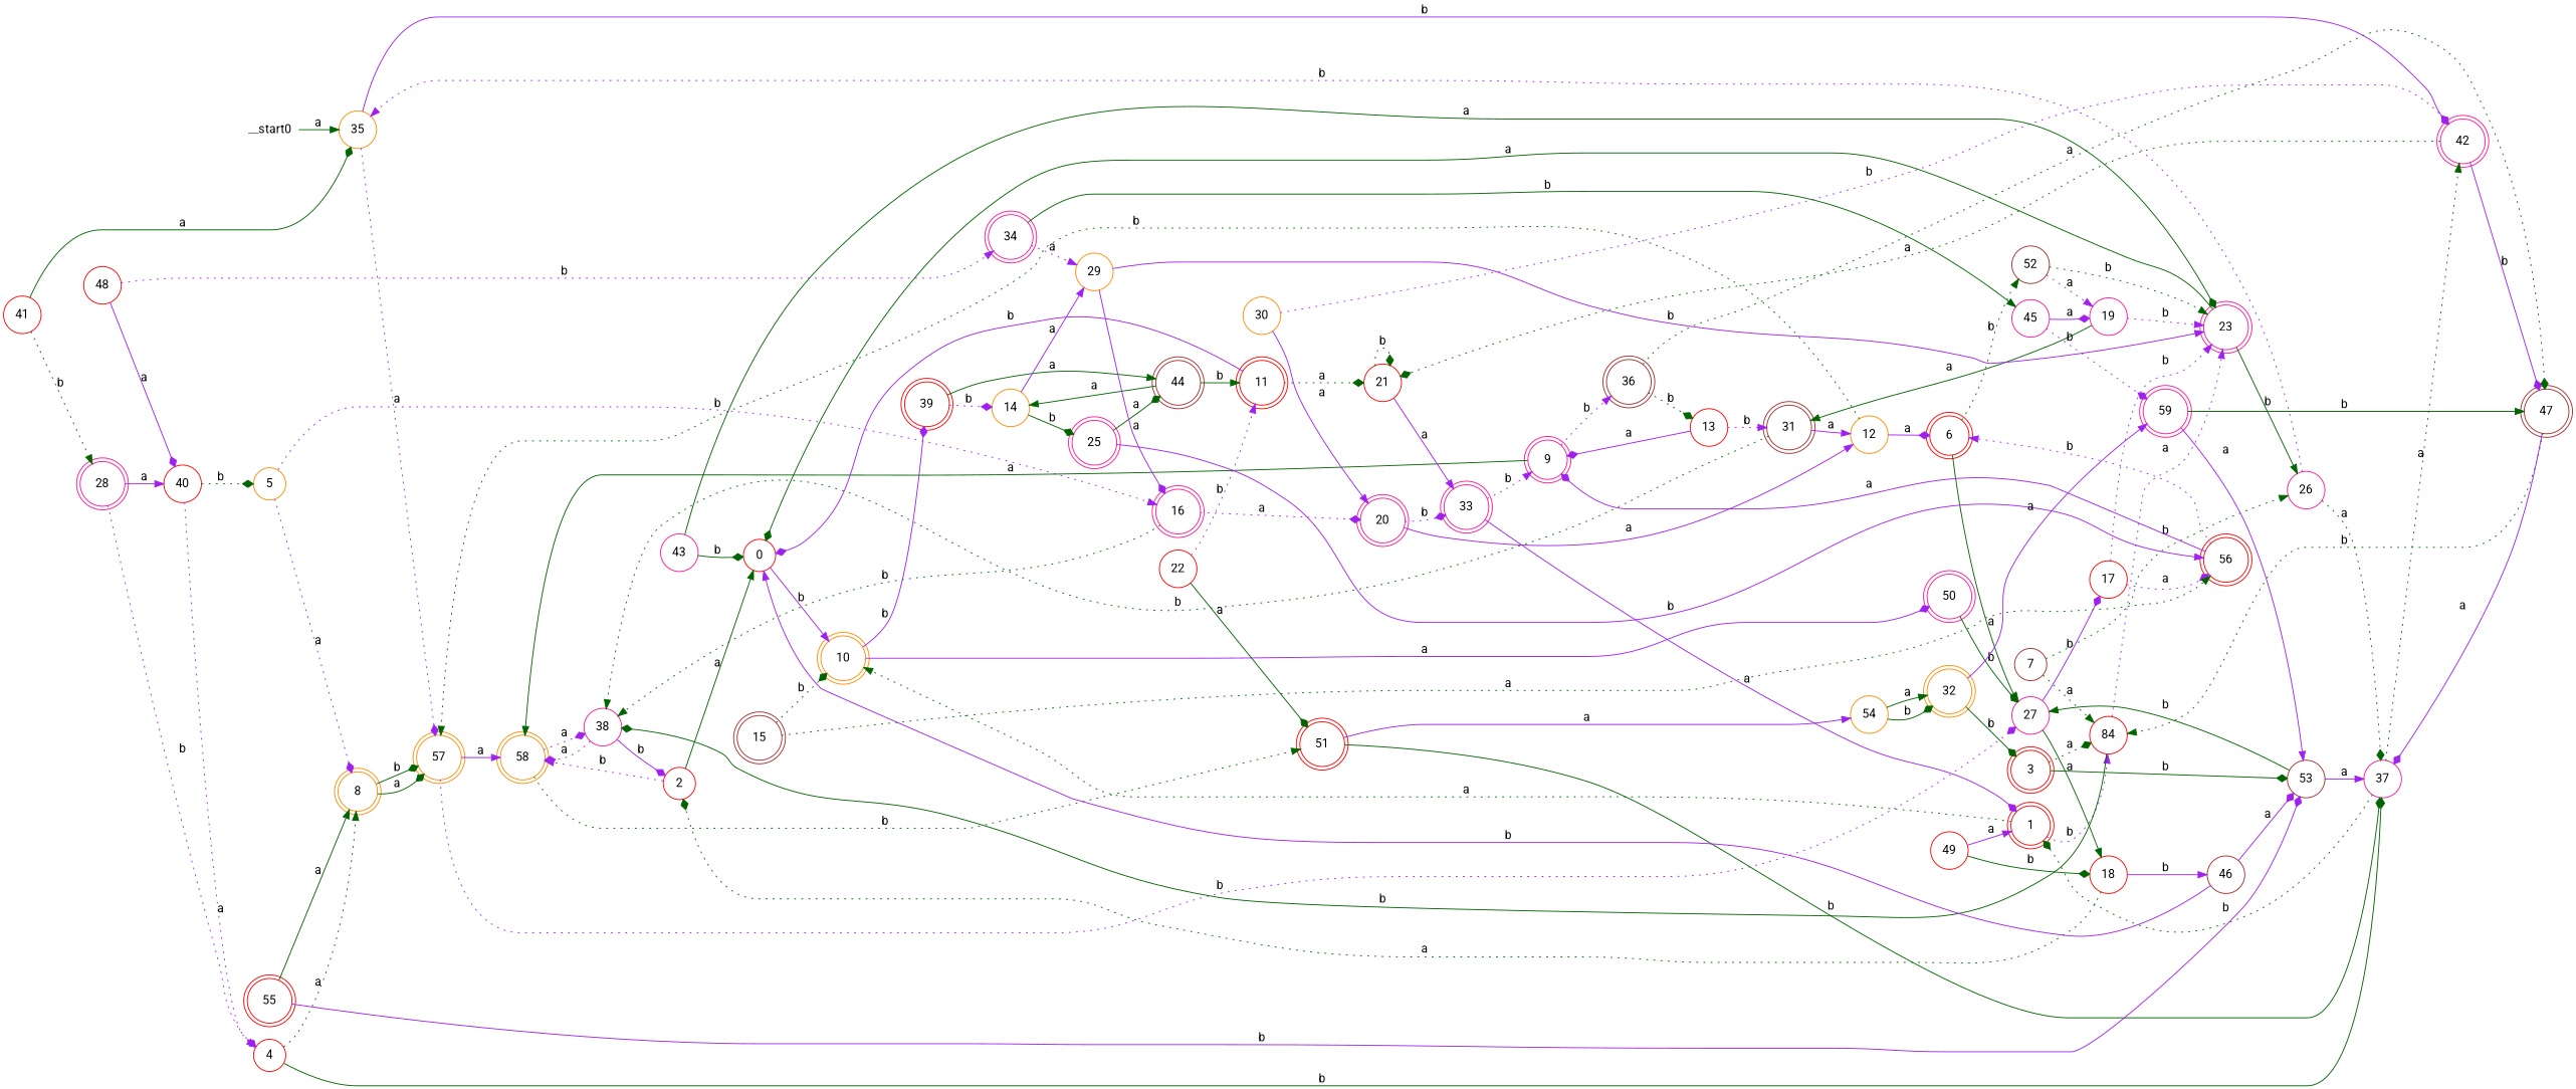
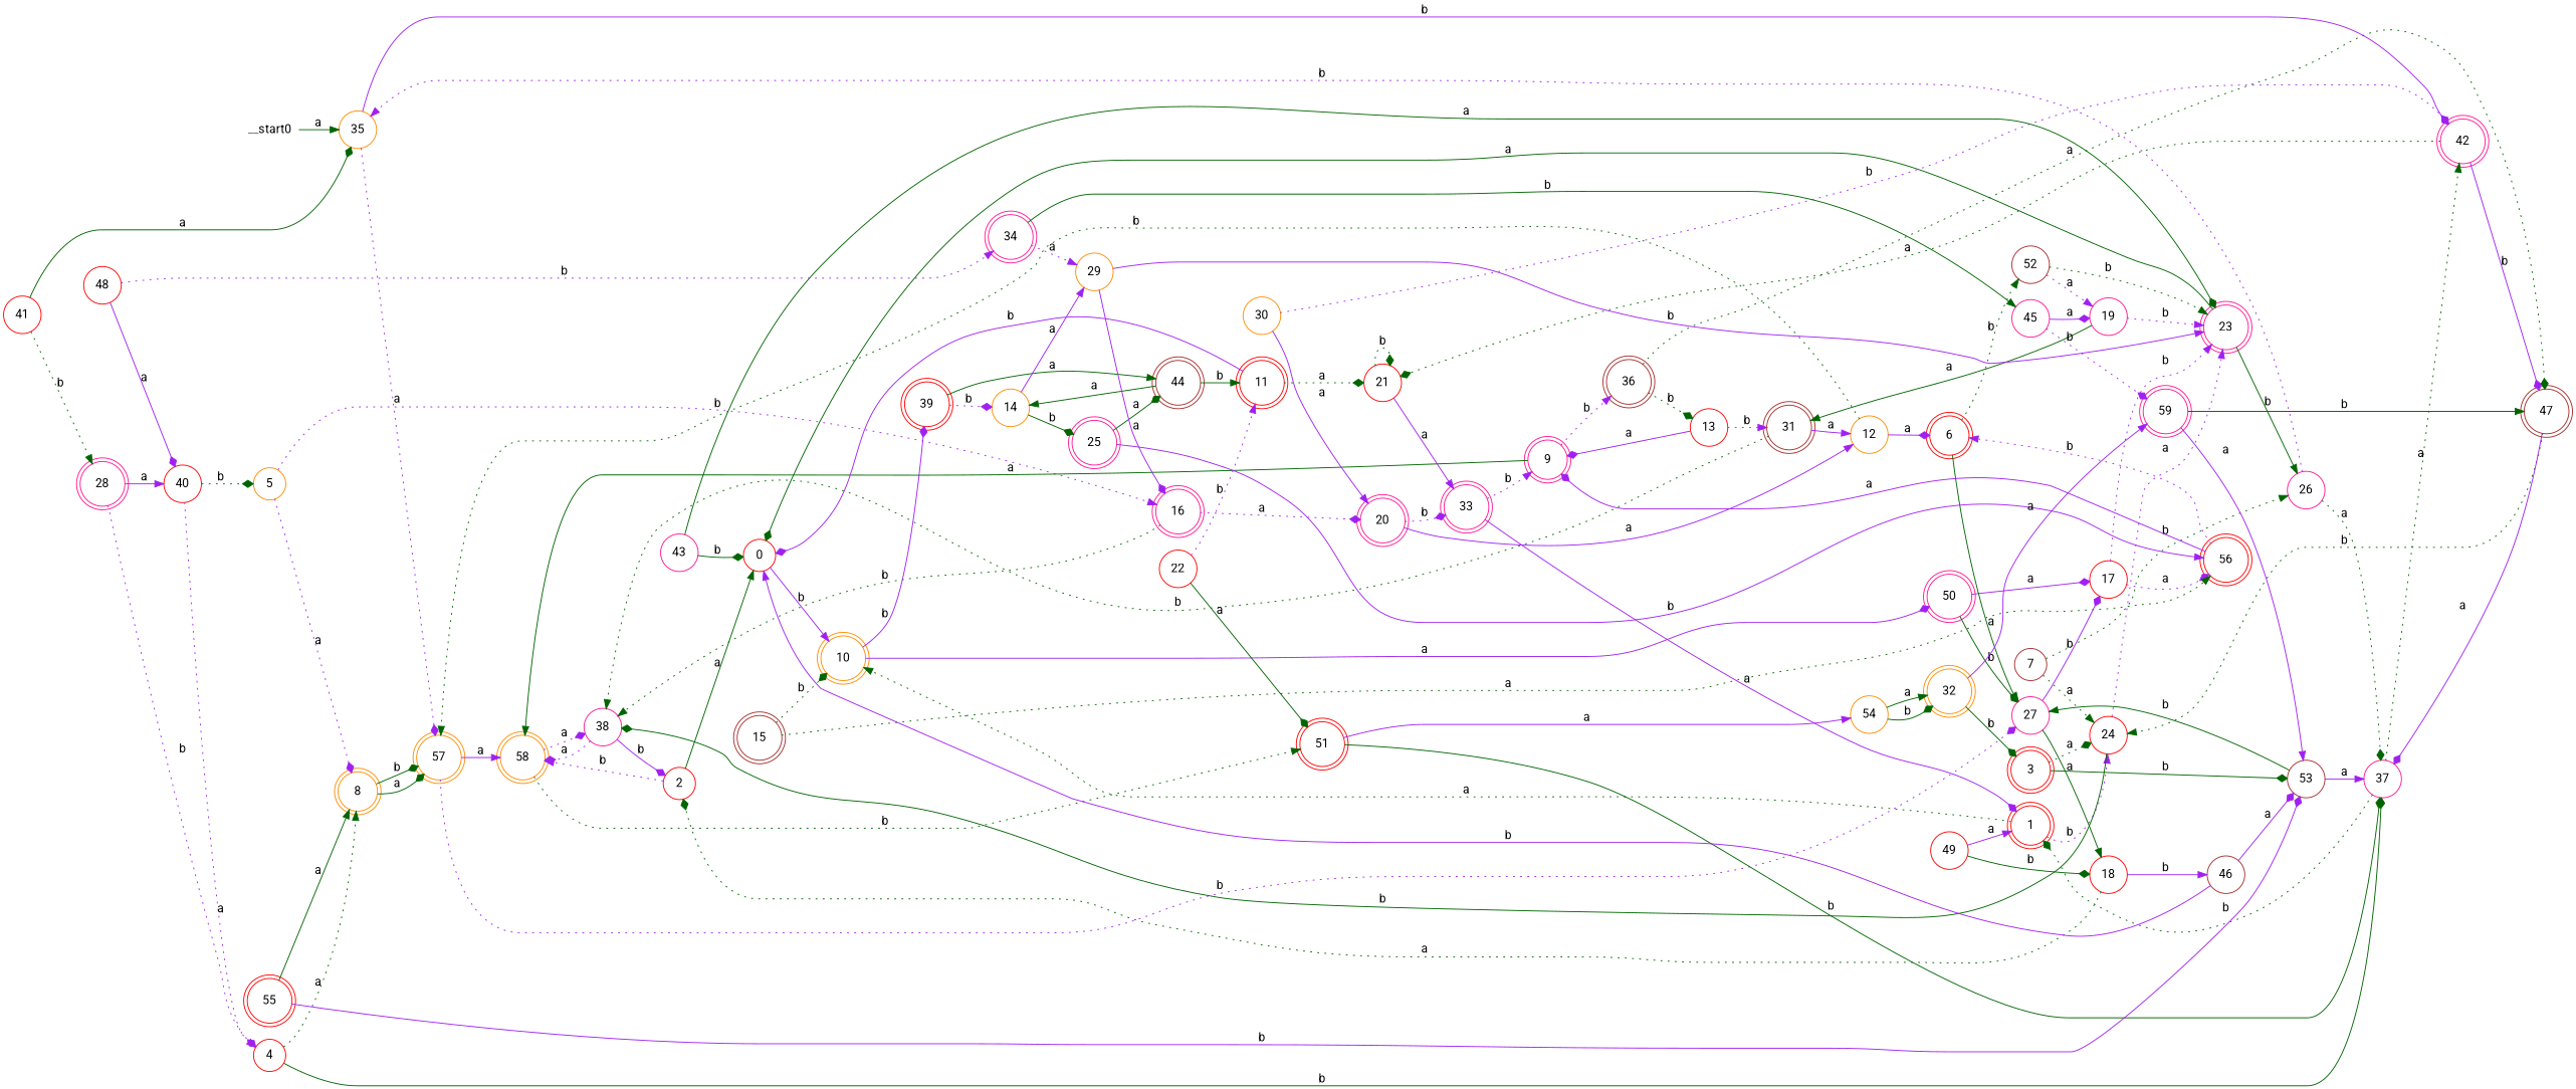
  digraph {
    fontname=Roboto
    rankdir=LR
    node [color=red fontname=Roboto shape=circle fillcolor=white style=filled]
    edge [arrowhead=normal color=purple fontname=Roboto style=solid]
    __start0 [color=deeppink shape=none fillcolor="" style=""]
    n2 [color=darkorange label=35]
    n3 [label=0]
    n4 [color=darkorange label=10 shape=doublecircle style="rounded,filled"]
    n5 [label=39 shape=doublecircle style="rounded,filled"]
    n6 [color=deeppink label=50 shape=doublecircle style="rounded,filled"]
    n7 [color=darkorange label=57 shape=doublecircle style="rounded,filled"]
    n8 [color=deeppink label=42 shape=doublecircle style="rounded,filled"]
    n9 [label=1 shape=doublecircle style="rounded,filled"]
-   n10 [label=84]
+   n10 [label=24]
    n11 [color=deeppink label=38]
    n12 [color=deeppink label=23 shape=doublecircle style="rounded,filled"]
    n13 [label=2]
    n14 [color=darkorange label=58 shape=doublecircle style="rounded,filled"]
    n15 [label=51 shape=doublecircle style="rounded,filled"]
    n16 [label=3 shape=doublecircle style="rounded,filled"]
    n17 [color=brown label=53]
    n18 [color=deeppink label=37]
    n19 [color=deeppink label=27]
    n20 [label=4]
    n21 [color=darkorange label=8 shape=doublecircle style="rounded,filled"]
    n22 [color=darkorange label=5]
    n23 [color=deeppink label=16 shape=doublecircle style="rounded,filled"]
    n24 [color=deeppink label=20 shape=doublecircle style="rounded,filled"]
    n25 [label=6 shape=doublecircle style="rounded,filled"]
    n26 [color=brown label=52]
    n27 [label=17]
    n28 [label=18]
    n29 [color=deeppink label=19]
    n30 [color=brown label=7]
    n31 [color=deeppink label=26]
    n32 [color=deeppink label=9 shape=doublecircle style="rounded,filled"]
    n33 [color=brown label=36 shape=doublecircle style="rounded,filled"]
    n34 [label=13]
    n35 [color=brown label=47 shape=doublecircle style="rounded,filled"]
    n36 [color=darkorange label=14]
    n37 [color=brown label=44 shape=doublecircle style="rounded,filled"]
    n38 [label=11 shape=doublecircle style="rounded,filled"]
    n39 [label=21]
    n40 [color=deeppink label=33 shape=doublecircle style="rounded,filled"]
    n41 [color=darkorange label=12]
    n42 [color=brown label=31 shape=doublecircle style="rounded,filled"]
    n43 [color=deeppink label=25 shape=doublecircle style="rounded,filled"]
    n44 [color=darkorange label=29]
    n45 [label=56 shape=doublecircle style="rounded,filled"]
    n46 [color=brown label=15 shape=doublecircle style="rounded,filled"]
    n47 [color=brown label=46]
    n48 [label=22]
    n49 [color=darkorange label=54]
    n50 [color=deeppink label=28 shape=doublecircle style="rounded,filled"]
    n51 [label=40]
    n52 [color=darkorange label=30]
    n53 [color=darkorange label=32 shape=doublecircle style="rounded,filled"]
    n54 [color=deeppink label=59 shape=doublecircle style="rounded,filled"]
    n55 [color=deeppink label=34 shape=doublecircle style="rounded,filled"]
    n56 [color=deeppink label=45]
    n57 [label=41]
    n58 [color=deeppink label=43]
    n59 [label=48]
    n60 [label=49]
    n61 [label=55 shape=doublecircle style="rounded,filled"]
    __start0 -> n2 [color=darkgreen label=a]
    n2 -> n7 [arrowhead=diamond label=a style=dotted]
    n2 -> n8 [arrowhead=diamond label=b]
    n3 -> n4 [label=b]
    n4 -> n5 [arrowhead=diamond label=b]
    n4 -> n6 [arrowhead=diamond label=a]
    n5 -> n36 [arrowhead=diamond label=b style=dotted]
    n5 -> n37 [color=darkgreen label=a]
    n6 -> n19 [arrowhead=diamond color=darkgreen label=b]
+   n6 -> n27 [arrowhead=diamond label=a]
    n7 -> n14 [label=a]
    n7 -> n19 [arrowhead=diamond label=b style=dotted]
    n8 -> n35 [arrowhead=diamond label=b]
    n8 -> n39 [arrowhead=diamond color=darkgreen label=a style=dotted]
    n9 -> n4 [color=darkgreen label=a style=dotted]
    n9 -> n10 [label=b style=dotted]
    n10 -> n11 [arrowhead=diamond color=darkgreen label=b]
    n10 -> n12 [label=a style=dotted]
    n11 -> n13 [arrowhead=diamond label=b]
    n11 -> n14 [arrowhead=diamond label=a style=dotted]
    n12 -> n3 [arrowhead=diamond color=darkgreen label=a]
    n12 -> n31 [color=darkgreen label=b]
    n13 -> n3 [color=darkgreen label=a]
    n13 -> n14 [label=b style=dotted]
    n14 -> n11 [arrowhead=diamond label=a style=dotted]
    n14 -> n15 [color=darkgreen label=b style=dotted]
    n15 -> n18 [arrowhead=diamond color=darkgreen label=b]
    n15 -> n49 [label=a]
    n16 -> n10 [arrowhead=diamond color=darkgreen label=a style=dotted]
    n16 -> n17 [arrowhead=diamond color=darkgreen label=b]
    n17 -> n18 [label=a]
    n17 -> n19 [color=darkgreen label=b]
    n18 -> n8 [color=darkgreen label=a style=dotted]
    n18 -> n9 [arrowhead=diamond color=darkgreen label=b style=dotted]
    n19 -> n27 [arrowhead=diamond label=b]
    n19 -> n28 [color=darkgreen label=a]
    n20 -> n18 [arrowhead=diamond color=darkgreen label=b]
    n20 -> n21 [color=darkgreen label=a style=dotted]
    n21 -> n7 [arrowhead=diamond color=darkgreen label=a]
    n21 -> n7 [arrowhead=diamond color=darkgreen label=b]
    n22 -> n21 [arrowhead=diamond label=a style=dotted]
    n22 -> n23 [label=b style=dotted]
    n23 -> n11 [color=darkgreen label=b style=dotted]
    n23 -> n24 [arrowhead=diamond label=a style=dotted]
    n24 -> n40 [arrowhead=diamond label=b style=dotted]
    n24 -> n41 [label=a]
    n25 -> n19 [color=darkgreen label=a]
    n25 -> n26 [color=darkgreen label=b style=dotted]
    n26 -> n12 [color=darkgreen label=b style=dotted]
    n26 -> n29 [label=a style=dotted]
    n27 -> n12 [label=b style=dotted]
    n27 -> n45 [arrowhead=diamond label=a style=dotted]
    n28 -> n13 [arrowhead=diamond color=darkgreen label=a style=dotted]
    n28 -> n47 [label=b]
    n29 -> n12 [label=b style=dotted]
    n29 -> n42 [color=darkgreen label=a]
    n30 -> n10 [color=darkgreen label=a style=dotted]
    n30 -> n31 [color=darkgreen label=b style=dotted]
    n31 -> n2 [label=b style=dotted]
    n31 -> n18 [arrowhead=diamond color=darkgreen label=a style=dotted]
    n32 -> n14 [color=darkgreen label=a]
    n32 -> n33 [label=b style=dotted]
    n33 -> n34 [arrowhead=diamond color=darkgreen label=b style=dotted]
    n33 -> n35 [arrowhead=diamond color=darkgreen label=a style=dotted]
    n34 -> n32 [arrowhead=diamond label=a]
    n34 -> n42 [label=b style=dotted]
    n35 -> n10 [color=darkgreen label=b style=dotted]
    n35 -> n18 [arrowhead=diamond label=a]
    n36 -> n43 [arrowhead=diamond color=darkgreen label=b]
    n36 -> n44 [label=a]
    n37 -> n36 [color=darkgreen label=a]
    n37 -> n38 [color=darkgreen label=b]
    n38 -> n3 [arrowhead=diamond label=b]
    n38 -> n39 [arrowhead=diamond color=darkgreen label=a style=dotted]
    n39 -> n39 [arrowhead=diamond color=darkgreen label=b style=dotted]
    n39 -> n40 [label=a]
    n40 -> n9 [arrowhead=diamond label=a]
    n40 -> n32 [label=b style=dotted]
    n41 -> n7 [color=darkgreen label=b style=dotted]
    n41 -> n25 [arrowhead=diamond label=a]
    n42 -> n11 [color=darkgreen label=b style=dotted]
    n42 -> n41 [label=a]
    n43 -> n37 [arrowhead=diamond color=darkgreen label=a]
    n43 -> n45 [label=b]
    n44 -> n12 [label=b]
    n44 -> n23 [arrowhead=diamond label=a]
    n45 -> n25 [label=b style=dotted]
    n45 -> n32 [arrowhead=diamond label=a]
    n46 -> n4 [arrowhead=diamond color=darkgreen label=b style=dotted]
    n46 -> n45 [color=darkgreen label=a style=dotted]
    n47 -> n3 [label=b]
    n47 -> n17 [arrowhead=diamond label=a]
    n48 -> n15 [arrowhead=diamond color=darkgreen label=a]
    n48 -> n38 [label=b style=dotted]
    n49 -> n53 [color=darkgreen label=a]
    n49 -> n53 [arrowhead=diamond color=darkgreen label=b]
    n50 -> n20 [arrowhead=diamond label=b style=dotted]
    n50 -> n51 [label=a]
    n51 -> n20 [label=a style=dotted]
    n51 -> n22 [arrowhead=diamond color=darkgreen label=b style=dotted]
    n52 -> n8 [arrowhead=diamond label=b style=dotted]
    n52 -> n24 [label=a]
    n53 -> n16 [arrowhead=diamond color=darkgreen label=b]
    n53 -> n54 [label=a]
    n54 -> n17 [label=a]
    n54 -> n35 [color=darkgreen label=b]
    n55 -> n44 [label=a style=dotted]
    n55 -> n56 [color=darkgreen label=b]
    n56 -> n29 [arrowhead=diamond label=a]
    n56 -> n54 [arrowhead=diamond label=b style=dotted]
    n57 -> n2 [arrowhead=diamond color=darkgreen label=a]
    n57 -> n50 [color=darkgreen label=b style=dotted]
    n58 -> n3 [arrowhead=diamond color=darkgreen label=b]
    n58 -> n12 [arrowhead=diamond color=darkgreen label=a]
    n59 -> n51 [arrowhead=diamond label=a]
    n59 -> n55 [label=b style=dotted]
    n60 -> n9 [label=a]
    n60 -> n28 [arrowhead=diamond color=darkgreen label=b]
    n61 -> n17 [arrowhead=diamond label=b]
    n61 -> n21 [color=darkgreen label=a]
  }
